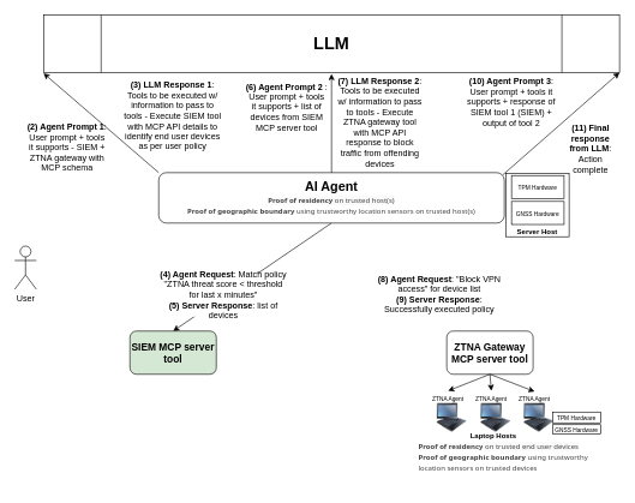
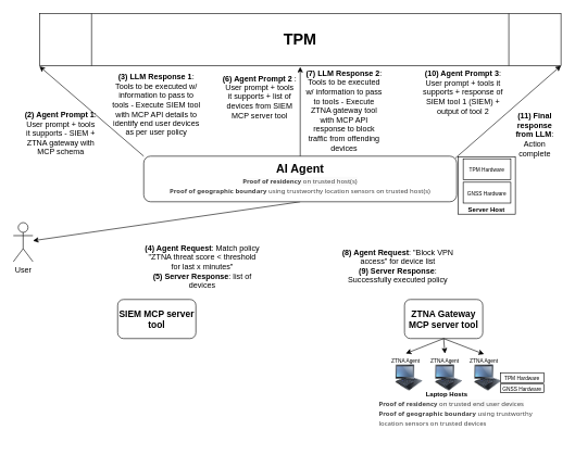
  <mxCell id="0" />
  <mxCell id="1" parent="0" />
  <mxCell id="2" value="&lt;div&gt;&lt;font style=&quot;font-size: 10px;&quot;&gt;&lt;br&gt;&lt;/font&gt;&lt;/div&gt;&lt;div&gt;&lt;font style=&quot;font-size: 10px;&quot;&gt;&lt;br&gt;&lt;/font&gt;&lt;/div&gt;&lt;div&gt;&lt;font style=&quot;font-size: 10px;&quot;&gt;&lt;br&gt;&lt;/font&gt;&lt;/div&gt;&lt;div&gt;&lt;font style=&quot;font-size: 10px;&quot;&gt;&lt;br&gt;&lt;/font&gt;&lt;/div&gt;&lt;div&gt;&lt;font style=&quot;font-size: 10px;&quot;&gt;&lt;br&gt;&lt;/font&gt;&lt;/div&gt;&lt;b&gt;&lt;font style=&quot;font-size: 10px;&quot;&gt;Server Host&lt;/font&gt;&lt;/b&gt;" style="whiteSpace=wrap;html=1;aspect=fixed;" vertex="1" parent="1"><mxGeometry x="702" y="240" width="88" height="88" as="geometry" /></mxCell>
- <mxCell id="3" value="&lt;b&gt;&lt;font style=&quot;font-size: 24px;&quot;&gt;LLM&lt;/font&gt;&lt;/b&gt;" style="shape=process;whiteSpace=wrap;html=1;backgroundOutline=1;" parent="1" vertex="1"><mxGeometry x="60" y="20" width="800" height="80" as="geometry" /></mxCell>
+ <mxCell id="3" value="&lt;b&gt;&lt;font style=&quot;font-size: 24px;&quot;&gt;TPM&lt;/font&gt;&lt;/b&gt;" style="shape=process;whiteSpace=wrap;html=1;backgroundOutline=1;" parent="1" vertex="1"><mxGeometry x="60" y="20" width="800" height="80" as="geometry" /></mxCell>
  <mxCell id="4" value="" style="endArrow=classic;html=1;rounded=0;exitX=0;exitY=0;exitDx=0;exitDy=0;" parent="1" source="13" edge="1"><mxGeometry width="50" height="50" relative="1" as="geometry"><mxPoint x="196" y="239" as="sourcePoint" /><mxPoint x="60" y="101" as="targetPoint" /></mxGeometry></mxCell>
  <mxCell id="5" value="&lt;p&gt;&lt;b&gt;&lt;font style=&quot;font-size: 12px;&quot;&gt;(3) LLM Response 1&lt;/font&gt;&lt;/b&gt;: Tools to be executed w/ information to pass to tools - Execute SIEM tool with MCP API details to identify end user devices as per user policy&lt;/p&gt;" style="text;html=1;align=center;verticalAlign=middle;whiteSpace=wrap;rounded=0;" parent="1" vertex="1"><mxGeometry x="169" y="100" width="141" height="120" as="geometry" /></mxCell>
- <mxCell id="6" value="" style="endArrow=classic;html=1;rounded=0;entryX=0.5;entryY=0;entryDx=0;entryDy=0;exitX=0.5;exitY=1;exitDx=0;exitDy=0;" parent="1" source="13" target="7" edge="1"><mxGeometry width="50" height="50" relative="1" as="geometry"><mxPoint x="300" y="289" as="sourcePoint" /><mxPoint x="535.5" y="169" as="targetPoint" /></mxGeometry></mxCell>
- <mxCell id="7" value="&lt;b&gt;&lt;font style=&quot;font-size: 14px;&quot;&gt;SIEM MCP server tool&lt;/font&gt;&lt;/b&gt;" style="rounded=1;whiteSpace=wrap;html=1;fillColor=#d5e8d4;" parent="1" vertex="1"><mxGeometry x="180" y="459" width="120" height="60" as="geometry" /></mxCell>
+ <mxCell id="6" value="" style="endArrow=classic;html=1;rounded=0;exitX=0.5;exitY=1;exitDx=0;exitDy=0;" parent="1" source="13" target="11" edge="1"><mxGeometry width="50" height="50" relative="1" as="geometry"><mxPoint x="300" y="289" as="sourcePoint" /><mxPoint x="535.5" y="169" as="targetPoint" /></mxGeometry></mxCell>
+ <mxCell id="7" value="&lt;b&gt;&lt;font style=&quot;font-size: 14px;&quot;&gt;SIEM MCP server tool&lt;/font&gt;&lt;/b&gt;" style="rounded=1;whiteSpace=wrap;html=1;" parent="1" vertex="1"><mxGeometry x="180" y="459" width="120" height="60" as="geometry" /></mxCell>
  <mxCell id="8" value="&lt;b&gt;&lt;font style=&quot;font-size: 14px;&quot;&gt;ZTNA Gateway MCP server tool&lt;/font&gt;&lt;/b&gt;" style="rounded=1;whiteSpace=wrap;html=1;" parent="1" vertex="1"><mxGeometry x="620" y="459" width="120" height="60" as="geometry" /></mxCell>
  <mxCell id="9" value="&lt;b&gt;(4) Agent Request&lt;/b&gt;: Match policy &quot;ZTNA threat score &amp;lt; threshold for last x minutes&quot;&lt;div&gt;&lt;b&gt;(5) Server Response&lt;/b&gt;: list of devices&lt;/div&gt;" style="text;html=1;align=center;verticalAlign=middle;whiteSpace=wrap;rounded=0;fillColor=default;" parent="1" vertex="1"><mxGeometry x="220" y="379" width="180" height="60" as="geometry" /></mxCell>
  <mxCell id="10" value="&lt;b&gt;(8) Agent Request&lt;/b&gt;: &quot;Block VPN access&quot; for device list&lt;div&gt;&lt;b&gt;(9) Server Response&lt;/b&gt;: Successfully executed policy&lt;/div&gt;" style="text;html=1;align=center;verticalAlign=middle;whiteSpace=wrap;rounded=0;fillColor=default;" parent="1" vertex="1"><mxGeometry x="520" y="378" width="180" height="60" as="geometry" /></mxCell>
  <mxCell id="11" value="User" style="shape=umlActor;verticalLabelPosition=bottom;verticalAlign=top;html=1;outlineConnect=0;" parent="1" vertex="1"><mxGeometry y="341" width="30" height="60" as="geometry" x="20" /></mxCell>
  <mxCell id="12" value="&lt;p&gt;&lt;b&gt;&lt;font style=&quot;font-size: 12px;&quot;&gt;(2) Agent Prompt 1&lt;/font&gt;&lt;/b&gt;: User prompt + tools it supports - SIEM + ZTNA gateway with MCP schema&lt;/p&gt;" style="text;html=1;align=center;verticalAlign=middle;whiteSpace=wrap;rounded=0;" parent="1" vertex="1"><mxGeometry x="36" y="164" width="114" height="80" as="geometry" /></mxCell>
  <mxCell id="13" value="&lt;b&gt;&lt;font style=&quot;font-size: 18px; background-color: light-dark(#ffffff, var(--ge-dark-color, #121212));&quot;&gt;AI Agent&lt;/font&gt;&lt;/b&gt;&lt;div&gt;&lt;span&gt;&lt;b style=&quot;font-size: 10px; color: rgb(66, 66, 66); font-family: Aptos, sans-serif; text-align: start; background-color: rgb(250, 250, 250);&quot;&gt;&lt;span style=&quot;font-family: &amp;quot;Segoe UI&amp;quot;, sans-serif;&quot;&gt;Proof of residency&lt;/span&gt;&lt;/b&gt;&lt;span style=&quot;font-size: 10px; color: rgb(66, 66, 66); text-align: start; font-family: &amp;quot;Segoe UI&amp;quot;, sans-serif; background-color: rgb(250, 250, 250);&quot;&gt;&amp;nbsp;on trusted host(s)&lt;/span&gt;&lt;/span&gt;&lt;/div&gt;&lt;div&gt;&lt;span&gt;&lt;b style=&quot;color: rgb(66, 66, 66); font-family: Aptos, sans-serif; text-align: start;&quot;&gt;&lt;span style=&quot;font-family: &amp;quot;Segoe UI&amp;quot;, sans-serif;&quot;&gt;&lt;font style=&quot;font-size: 10px;&quot;&gt;Proof of geographic boundary&lt;/font&gt;&lt;/span&gt;&lt;/b&gt;&lt;span style=&quot;color: rgb(66, 66, 66); text-align: start; font-family: &amp;quot;Segoe UI&amp;quot;, sans-serif;&quot;&gt;&lt;font style=&quot;font-size: 10px;&quot;&gt;&amp;nbsp;using trustworthy location sensors on trusted host(s)&lt;/font&gt;&lt;/span&gt;&lt;/span&gt;&lt;/div&gt;" style="rounded=1;whiteSpace=wrap;html=1;" parent="1" vertex="1"><mxGeometry x="220" y="239" width="480" height="70" as="geometry" /></mxCell>
  <mxCell id="14" value="" style="endArrow=classic;html=1;rounded=0;exitX=0.5;exitY=0;exitDx=0;exitDy=0;" parent="1" source="13" edge="1"><mxGeometry width="50" height="50" relative="1" as="geometry"><mxPoint x="491" y="239" as="sourcePoint" /><mxPoint x="460" y="102" as="targetPoint" /></mxGeometry></mxCell>
  <mxCell id="15" value="&lt;div&gt;&lt;b&gt;(6) Agent Prompt 2&lt;/b&gt; : User prompt + tools it supports + list of devices from SIEM MCP server tool&lt;/div&gt;" style="text;html=1;align=center;verticalAlign=middle;whiteSpace=wrap;rounded=0;fillColor=default;" parent="1" vertex="1"><mxGeometry x="340" y="107.5" width="116" height="80.5" as="geometry" /></mxCell>
  <mxCell id="16" value="&lt;p&gt;&lt;b&gt;&lt;font style=&quot;font-size: 12px;&quot;&gt;(7) LLM Response 2&lt;/font&gt;&lt;/b&gt;: Tools to be executed w/ information to pass to tools - Execute ZTNA gateway tool with MCP API response to block traffic from offending devices&lt;/p&gt;" style="text;html=1;align=center;verticalAlign=middle;whiteSpace=wrap;rounded=0;" parent="1" vertex="1"><mxGeometry x="465" y="108" width="125" height="121" as="geometry" /></mxCell>
  <mxCell id="17" value="" style="endArrow=classic;html=1;rounded=0;entryX=1;entryY=1;entryDx=0;entryDy=0;exitX=0.313;exitY=0.008;exitDx=0;exitDy=0;exitPerimeter=0;" parent="1" target="3" edge="1"><mxGeometry width="50" height="50" relative="1" as="geometry"><mxPoint x="698" y="242" as="sourcePoint" /><mxPoint x="798" y="116" as="targetPoint" /></mxGeometry></mxCell>
  <mxCell id="18" value="&lt;div&gt;&lt;b&gt;(10) Agent Prompt 3&lt;/b&gt;: User prompt + tools it supports + response of SIEM tool 1 (SIEM) + output of tool 2&lt;/div&gt;" style="text;html=1;align=center;verticalAlign=middle;whiteSpace=wrap;rounded=0;fillColor=none;" parent="1" vertex="1"><mxGeometry x="640" y="101" width="140" height="80" as="geometry" /></mxCell>
  <mxCell id="19" value="&lt;b&gt;(11) Final response from LLM&lt;/b&gt;: Action complete" style="text;html=1;align=center;verticalAlign=middle;whiteSpace=wrap;rounded=0;fillColor=default;" parent="1" vertex="1"><mxGeometry x="780" y="183.5" width="80" height="45.5" as="geometry" /></mxCell>
  <mxCell id="20" value="" style="image;html=1;image=img/lib/clip_art/computers/IBM_Tablet_128x128.png" parent="1" vertex="1"><mxGeometry x="602" y="559" width="50" height="40" as="geometry" /></mxCell>
  <mxCell id="21" value="" style="image;html=1;image=img/lib/clip_art/computers/IBM_Tablet_128x128.png" parent="1" vertex="1"><mxGeometry x="663" y="559" width="50" height="40" as="geometry" /></mxCell>
  <mxCell id="22" value="" style="image;html=1;image=img/lib/clip_art/computers/IBM_Tablet_128x128.png" parent="1" vertex="1"><mxGeometry x="723" y="559" width="50" height="40" as="geometry" /></mxCell>
  <mxCell id="23" value="&lt;font style=&quot;font-size: 8px;&quot;&gt;ZTNA Agent&lt;/font&gt;" style="text;html=1;align=center;verticalAlign=middle;whiteSpace=wrap;rounded=0;" parent="1" vertex="1"><mxGeometry x="597" y="542" width="50" height="20" as="geometry" /></mxCell>
  <mxCell id="24" value="&lt;font style=&quot;font-size: 8px;&quot;&gt;ZTNA Agent&lt;/font&gt;" style="text;html=1;align=center;verticalAlign=middle;whiteSpace=wrap;rounded=0;" parent="1" vertex="1"><mxGeometry x="657" y="542" width="50" height="20" as="geometry" /></mxCell>
  <mxCell id="25" value="&lt;font style=&quot;font-size: 8px;&quot;&gt;ZTNA Agent&lt;/font&gt;" style="text;html=1;align=center;verticalAlign=middle;whiteSpace=wrap;rounded=0;" parent="1" vertex="1"><mxGeometry x="717" y="543" width="50" height="20" as="geometry" /></mxCell>
  <mxCell id="26" value="" style="endArrow=classic;html=1;rounded=0;entryX=0.5;entryY=0;entryDx=0;entryDy=0;exitX=0.5;exitY=1;exitDx=0;exitDy=0;" parent="1" source="8" target="23" edge="1"><mxGeometry width="50" height="50" relative="1" as="geometry"><mxPoint x="536" y="509" as="sourcePoint" /><mxPoint x="480" y="569" as="targetPoint" /></mxGeometry></mxCell>
  <mxCell id="27" value="" style="endArrow=classic;html=1;rounded=0;entryX=0.5;entryY=0;entryDx=0;entryDy=0;" parent="1" target="24" edge="1"><mxGeometry width="50" height="50" relative="1" as="geometry"><mxPoint x="680" y="519" as="sourcePoint" /><mxPoint x="632" y="552" as="targetPoint" /></mxGeometry></mxCell>
  <mxCell id="28" value="" style="endArrow=classic;html=1;rounded=0;entryX=0.5;entryY=0;entryDx=0;entryDy=0;" parent="1" target="25" edge="1"><mxGeometry width="50" height="50" relative="1" as="geometry"><mxPoint x="680" y="519" as="sourcePoint" /><mxPoint x="692" y="552" as="targetPoint" /></mxGeometry></mxCell>
  <mxCell id="29" value="&lt;div style=&quot;forced-color-adjust: none; color: rgb(0, 0, 0); font-family: Helvetica; font-size: 12px; font-style: normal; font-variant-ligatures: normal; font-variant-caps: normal; font-weight: 400; letter-spacing: normal; orphans: 2; text-indent: 0px; text-transform: none; widows: 2; word-spacing: 0px; -webkit-text-stroke-width: 0px; white-space: normal; text-decoration-thickness: initial; text-decoration-style: initial; text-decoration-color: initial;&quot;&gt;&lt;b style=&quot;font-size: 10px; color: rgb(66, 66, 66); font-family: Aptos, sans-serif; background-color: rgb(250, 250, 250);&quot;&gt;&lt;span style=&quot;font-family: &amp;quot;Segoe UI&amp;quot;, sans-serif;&quot;&gt;Proof of residency&lt;/span&gt;&lt;/b&gt;&lt;span style=&quot;font-size: 10px; color: rgb(66, 66, 66); text-align: start; font-family: &amp;quot;Segoe UI&amp;quot;, sans-serif; background-color: rgb(250, 250, 250);&quot;&gt;&amp;nbsp;on trusted end user devices&lt;/span&gt;&lt;/div&gt;&lt;div style=&quot;forced-color-adjust: none; color: rgb(0, 0, 0); font-family: Helvetica; font-size: 12px; font-style: normal; font-variant-ligatures: normal; font-variant-caps: normal; font-weight: 400; letter-spacing: normal; orphans: 2; text-indent: 0px; text-transform: none; widows: 2; word-spacing: 0px; -webkit-text-stroke-width: 0px; white-space: normal; text-decoration-thickness: initial; text-decoration-style: initial; text-decoration-color: initial;&quot;&gt;&lt;b style=&quot;background-color: transparent; color: rgb(66, 66, 66); font-family: Aptos, sans-serif;&quot;&gt;&lt;span style=&quot;font-family: &amp;quot;Segoe UI&amp;quot;, sans-serif;&quot;&gt;&lt;font style=&quot;font-size: 10px;&quot;&gt;Proof of geographic boundary&lt;/font&gt;&lt;/span&gt;&lt;/b&gt;&lt;span style=&quot;background-color: transparent; color: rgb(66, 66, 66); text-align: start; font-family: &amp;quot;Segoe UI&amp;quot;, sans-serif;&quot;&gt;&lt;font style=&quot;font-size: 10px;&quot;&gt;&amp;nbsp;using trustworthy location sensors on trusted devices&lt;/font&gt;&lt;/span&gt;&lt;/div&gt;" style="text;whiteSpace=wrap;html=1;" parent="1" vertex="1"><mxGeometry x="579" y="606" width="240" height="70" as="geometry" /></mxCell>
  <mxCell id="30" value="&lt;font style=&quot;font-size: 8px;&quot;&gt;GNSS Hardware&lt;/font&gt;" style="shape=umlLifeline;perimeter=lifelinePerimeter;whiteSpace=wrap;html=1;container=0;dropTarget=0;collapsible=0;recursiveResize=0;outlineConnect=0;portConstraint=eastwest;newEdgeStyle={&quot;edgeStyle&quot;:&quot;elbowEdgeStyle&quot;,&quot;elbow&quot;:&quot;vertical&quot;,&quot;curved&quot;:0,&quot;rounded&quot;:0};" parent="1" vertex="1"><mxGeometry x="710" y="279" width="73" height="32" as="geometry" /></mxCell>
  <mxCell id="31" value="&lt;font style=&quot;font-size: 8px;&quot;&gt;TPM Hardware&lt;/font&gt;" style="shape=umlLifeline;perimeter=lifelinePerimeter;whiteSpace=wrap;html=1;container=0;dropTarget=0;collapsible=0;recursiveResize=0;outlineConnect=0;portConstraint=eastwest;newEdgeStyle={&quot;edgeStyle&quot;:&quot;elbowEdgeStyle&quot;,&quot;elbow&quot;:&quot;vertical&quot;,&quot;curved&quot;:0,&quot;rounded&quot;:0};" parent="1" vertex="1"><mxGeometry x="710" y="243" width="73" height="32" as="geometry" /></mxCell>
  <mxCell id="32" value="&lt;font style=&quot;font-size: 8px;&quot;&gt;GNSS Hardware&lt;/font&gt;" style="shape=umlLifeline;perimeter=lifelinePerimeter;whiteSpace=wrap;html=1;container=0;dropTarget=0;collapsible=0;recursiveResize=0;outlineConnect=0;portConstraint=eastwest;newEdgeStyle={&quot;edgeStyle&quot;:&quot;elbowEdgeStyle&quot;,&quot;elbow&quot;:&quot;vertical&quot;,&quot;curved&quot;:0,&quot;rounded&quot;:0};" vertex="1" parent="1"><mxGeometry x="767" y="589" width="67" height="13" as="geometry" /></mxCell>
  <mxCell id="33" value="&lt;font style=&quot;font-size: 8px;&quot;&gt;TPM Hardware&lt;/font&gt;" style="shape=umlLifeline;perimeter=lifelinePerimeter;whiteSpace=wrap;html=1;container=0;dropTarget=0;collapsible=0;recursiveResize=0;outlineConnect=0;portConstraint=eastwest;newEdgeStyle={&quot;edgeStyle&quot;:&quot;elbowEdgeStyle&quot;,&quot;elbow&quot;:&quot;vertical&quot;,&quot;curved&quot;:0,&quot;rounded&quot;:0};" vertex="1" parent="1"><mxGeometry x="767" y="571.5" width="67" height="15" as="geometry" /></mxCell>
  <mxCell id="34" value="&lt;font style=&quot;font-size: 10px;&quot;&gt;&lt;b&gt;Laptop Hosts&lt;/b&gt;&lt;/font&gt;" style="text;html=1;align=center;verticalAlign=middle;whiteSpace=wrap;rounded=0;" vertex="1" parent="1"><mxGeometry x="650" y="590" width="70" height="30" as="geometry" /></mxCell>
